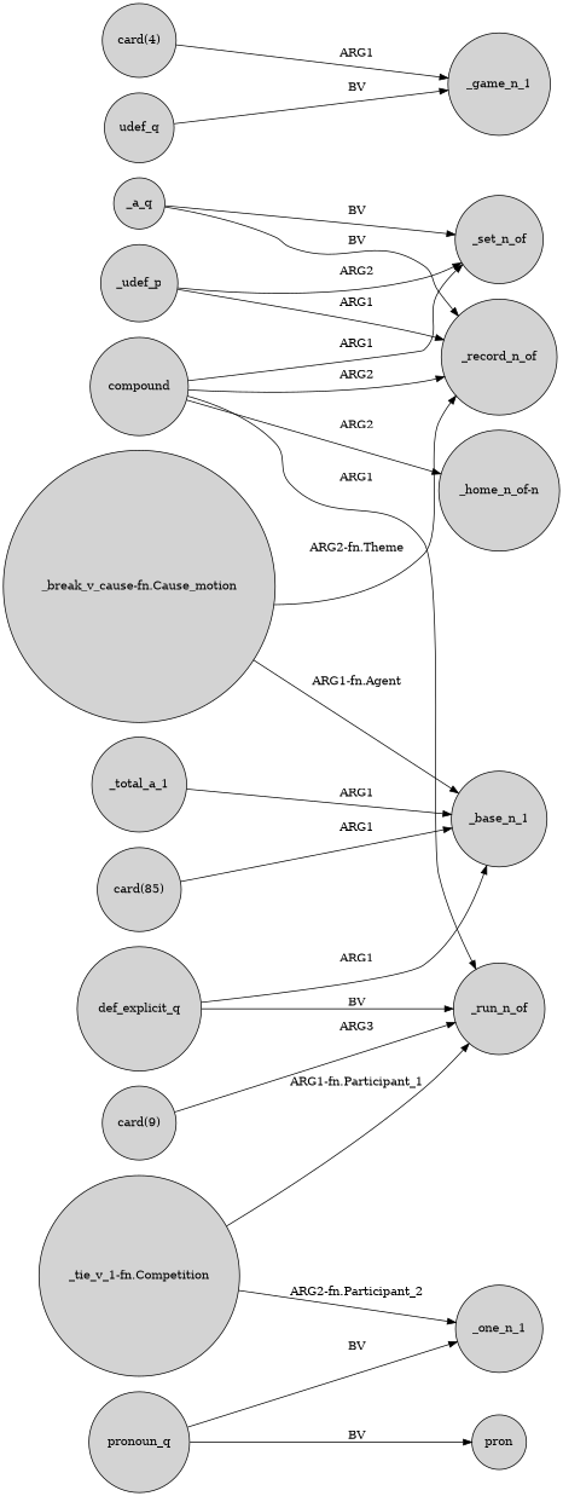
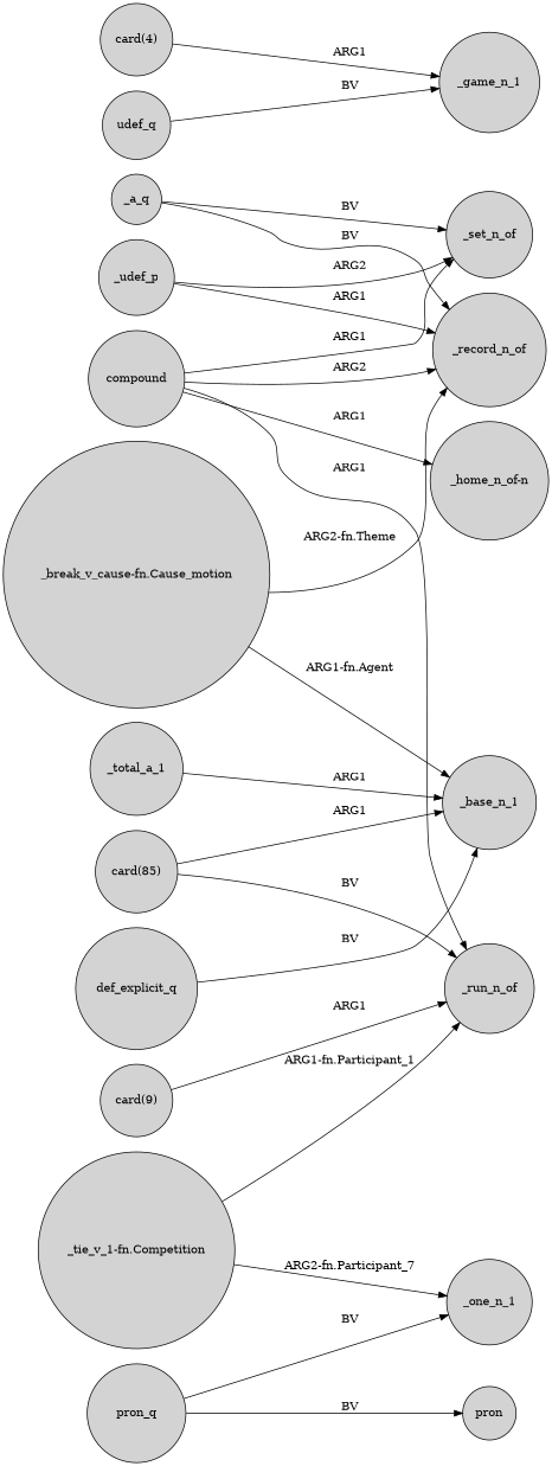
  digraph {
    rankdir=LR
    node [shape=circle style=filled]
    _a_q
    _record_n_of
    _set_n_of
    compound
    _run_n_of
    "_home_n_of-n"
    def_explicit_q
    _base_n_1
    n9 [label=_udef_p]
    "_tie_v_1-fn.Competition"
    _one_n_1
    "_break_v_cause-fn.Cause_motion"
-   pronoun_q
+   pronoun_q [label=pron_q]
    pron
    "card(4)"
    _game_n_1
    udef_q
    "card(9)"
    _total_a_1
    "card(85)"
    _a_q -> _record_n_of [label=BV]
    _a_q -> _set_n_of [label=BV]
    compound -> _record_n_of [label=ARG2]
    compound -> _set_n_of [label=ARG1]
    compound -> _run_n_of [label=ARG1]
-   compound -> "_home_n_of-n" [label=ARG2]
-   def_explicit_q -> _run_n_of [label=BV]
-   def_explicit_q -> _base_n_1 [label=ARG1]
+   compound -> "_home_n_of-n" [label=ARG1]
+   "card(85)" -> _run_n_of [label=BV]
+   def_explicit_q -> _base_n_1 [label=BV]
    n9 -> _record_n_of [label=ARG1]
    n9 -> _set_n_of [label=ARG2]
    "_tie_v_1-fn.Competition" -> _run_n_of [label="ARG1-fn.Participant_1"]
-   "_tie_v_1-fn.Competition" -> _one_n_1 [label="ARG2-fn.Participant_2"]
+   "_tie_v_1-fn.Competition" -> _one_n_1 [label="ARG2-fn.Participant_7"]
    "_break_v_cause-fn.Cause_motion" -> _record_n_of [label="ARG2-fn.Theme"]
    "_break_v_cause-fn.Cause_motion" -> _base_n_1 [label="ARG1-fn.Agent"]
    pronoun_q -> _one_n_1 [label=BV]
    pronoun_q -> pron [label=BV]
    "card(4)" -> _game_n_1 [label=ARG1]
    udef_q -> _game_n_1 [label=BV]
-   "card(9)" -> _run_n_of [label=ARG3]
+   "card(9)" -> _run_n_of [label=ARG1]
    _total_a_1 -> _base_n_1 [label=ARG1]
    "card(85)" -> _base_n_1 [label=ARG1]
  }
